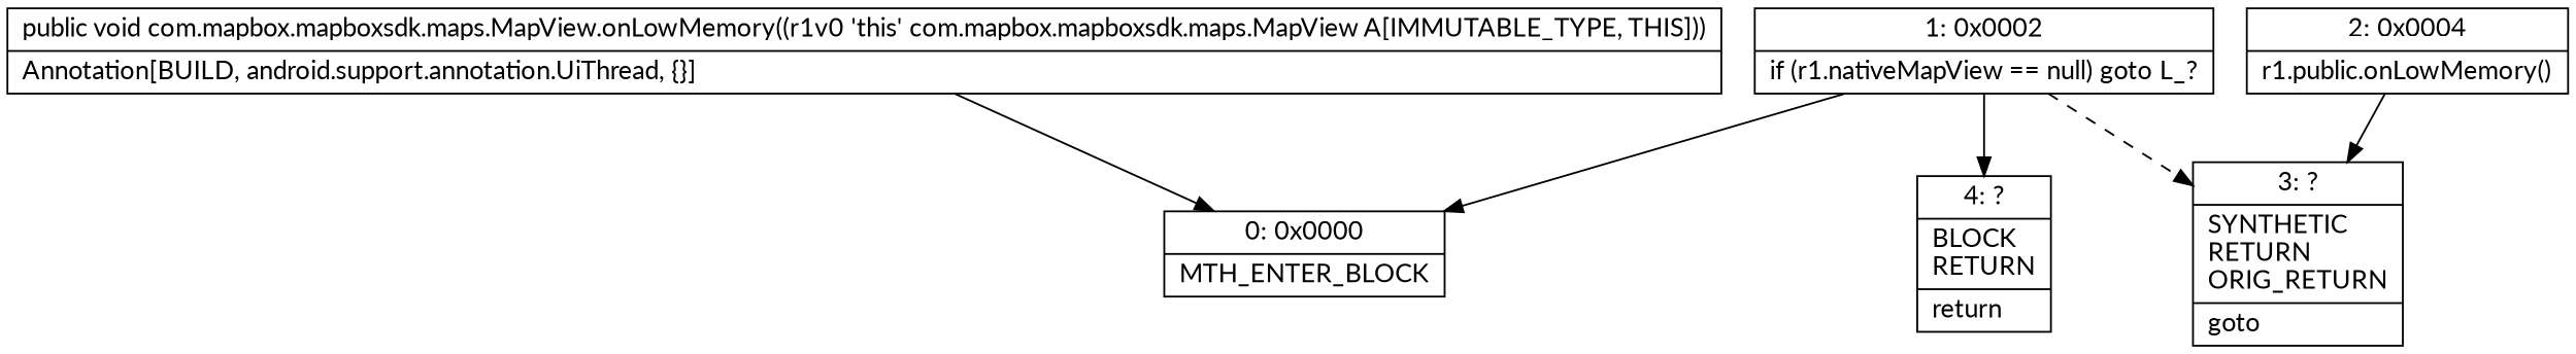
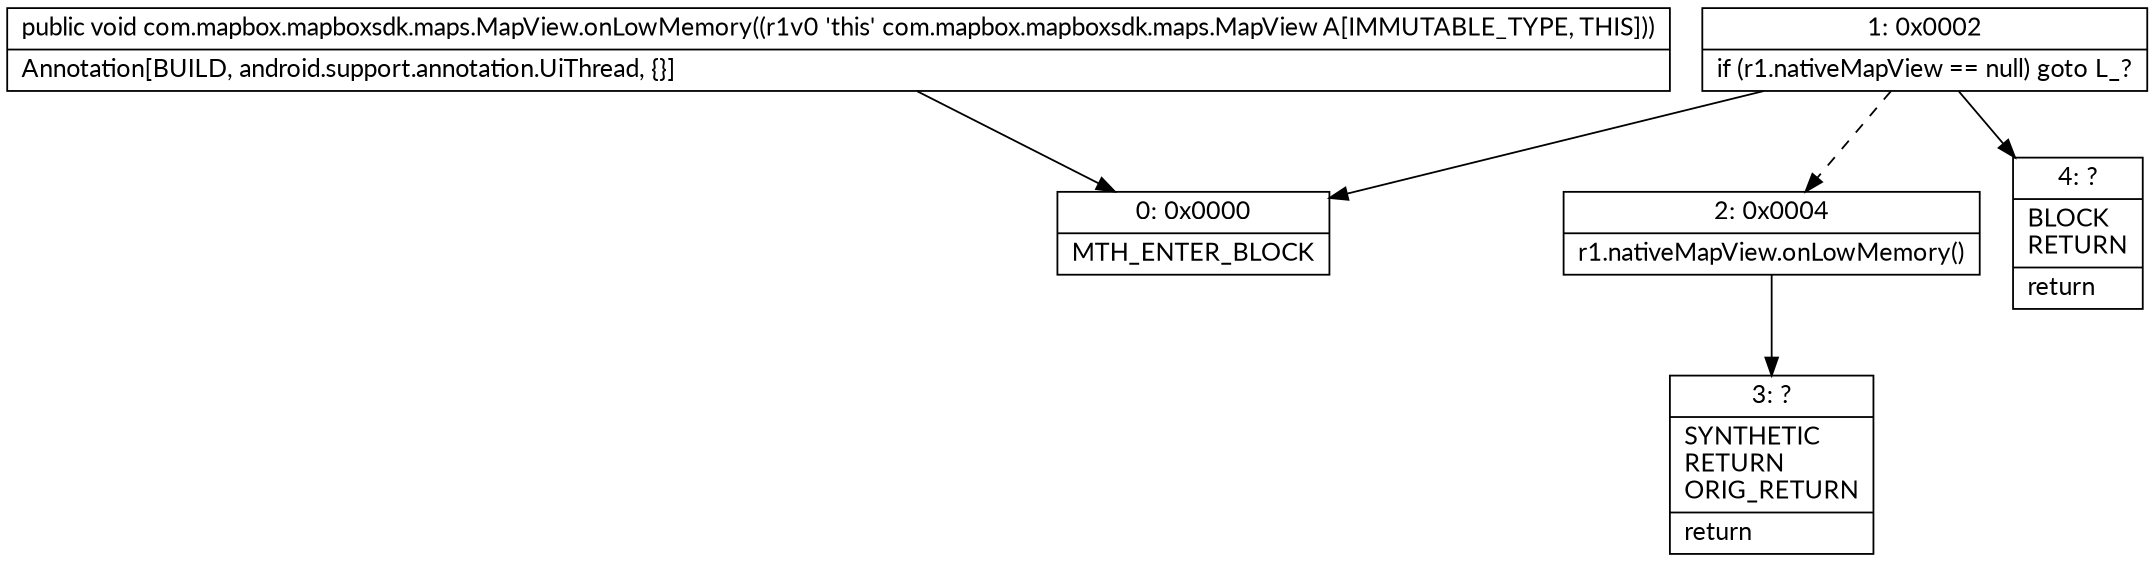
  digraph {
    fontname=Lato
    node [fontname=Lato shape=record]
    edge [fontname=Lato]
    n1 [label="{0\:\ 0x0000|MTH_ENTER_BLOCK\l}"]
    n2 [label="{1\:\ 0x0002|if (r1.nativeMapView == null) goto L_?\l}"]
-   n3 [label="{2\:\ 0x0004|r1.public.onLowMemory()\l}"]
+   n3 [label="{2\:\ 0x0004|r1.nativeMapView.onLowMemory()\l}"]
    n4 [label="{4\:\ ?|BLOCK\lRETURN\l|return\l}"]
-   n5 [label="{3\:\ ?|SYNTHETIC\lRETURN\lORIG_RETURN\l|goto\l}"]
+   n5 [label="{3\:\ ?|SYNTHETIC\lRETURN\lORIG_RETURN\l|return\l}"]
    n6 [label="{public void com.mapbox.mapboxsdk.maps.MapView.onLowMemory((r1v0 'this' com.mapbox.mapboxsdk.maps.MapView A[IMMUTABLE_TYPE, THIS]))  | Annotation[BUILD, android.support.annotation.UiThread, \{\}]\l}"]
    n2 -> n1
-   n2 -> n5 [style=dashed]
+   n2 -> n3 [style=dashed]
    n2 -> n4
    n3 -> n5
    n6 -> n1
  }
